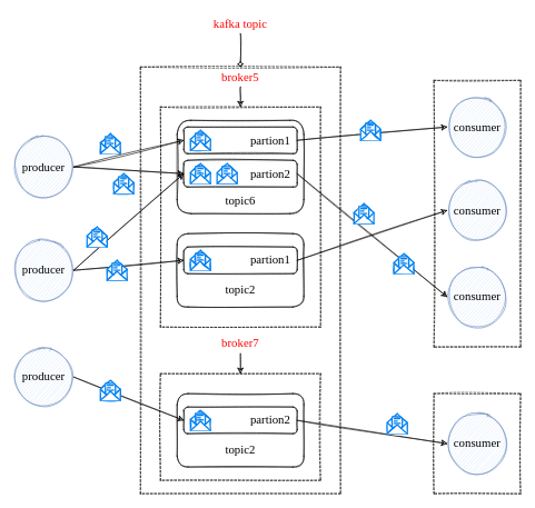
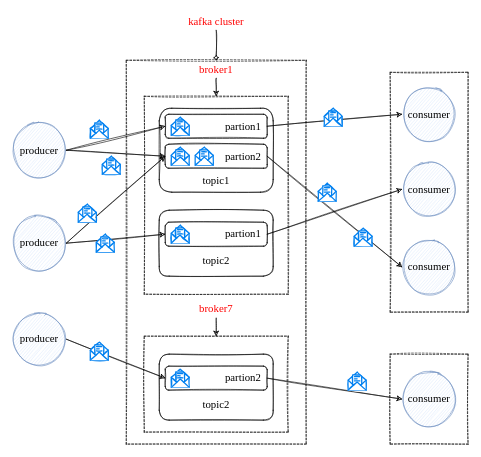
  <mxCell id="0" />
  <mxCell id="1" parent="0" />
  <mxCell id="2" value="" style="rounded=0;whiteSpace=wrap;html=1;sketch=1;fontFamily=Comic Sans MS;fontSize=18;fontColor=#FF0000;dashed=1;" vertex="1" parent="1"><mxGeometry x="650" y="590" width="130" height="150" as="geometry" /></mxCell>
  <mxCell id="3" value="" style="rounded=0;whiteSpace=wrap;html=1;sketch=1;fontFamily=Comic Sans MS;fontSize=18;fontColor=#FF0000;dashed=1;" vertex="1" parent="1"><mxGeometry x="650" y="120" width="130" height="400" as="geometry" /></mxCell>
  <mxCell id="4" value="" style="rounded=0;whiteSpace=wrap;html=1;sketch=1;fontFamily=Comic Sans MS;fontSize=18;fontColor=#FF0000;dashed=1;" vertex="1" parent="1"><mxGeometry x="210" y="100" width="300" height="640" as="geometry" /></mxCell>
  <mxCell id="5" value="" style="rounded=0;whiteSpace=wrap;html=1;dashed=1;sketch=1;" vertex="1" parent="1"><mxGeometry x="240" y="560" width="240" height="160" as="geometry" /></mxCell>
  <mxCell id="6" value="" style="rounded=0;whiteSpace=wrap;html=1;dashed=1;sketch=1;" vertex="1" parent="1"><mxGeometry x="240" y="160" width="240" height="330" as="geometry" /></mxCell>
  <mxCell id="7" value="" style="rounded=1;whiteSpace=wrap;html=1;sketch=1;" vertex="1" parent="1"><mxGeometry x="265" y="350" width="190" height="110" as="geometry" /></mxCell>
  <mxCell id="8" value="" style="rounded=1;whiteSpace=wrap;html=1;sketch=1;" vertex="1" parent="1"><mxGeometry x="265" y="180" width="190" height="140" as="geometry" /></mxCell>
  <mxCell id="9" value="" style="group" vertex="1" connectable="0" parent="1"><mxGeometry x="275" y="190" width="170" height="40" as="geometry" /></mxCell>
  <mxCell id="10" value="" style="rounded=1;whiteSpace=wrap;html=1;sketch=1;" vertex="1" parent="9"><mxGeometry width="170" height="40" as="geometry" /></mxCell>
  <mxCell id="11" value="" style="html=1;verticalLabelPosition=bottom;align=center;labelBackgroundColor=#ffffff;verticalAlign=top;strokeWidth=2;strokeColor=#0080F0;shadow=0;dashed=0;shape=mxgraph.ios7.icons.envelope_(message);sketch=1;" vertex="1" parent="9"><mxGeometry x="10" y="5" width="30" height="30" as="geometry" /></mxCell>
  <mxCell id="12" value="&lt;font style=&quot;font-size: 18px;&quot; face=&quot;Comic Sans MS&quot;&gt;partion1&lt;/font&gt;" style="text;html=1;strokeColor=none;fillColor=none;align=center;verticalAlign=middle;whiteSpace=wrap;rounded=0;sketch=1;" vertex="1" parent="9"><mxGeometry x="90" y="5" width="80" height="30" as="geometry" /></mxCell>
  <mxCell id="13" value="" style="group" vertex="1" connectable="0" parent="1"><mxGeometry x="275" y="370" width="170" height="40" as="geometry" /></mxCell>
  <mxCell id="14" value="" style="rounded=1;whiteSpace=wrap;html=1;sketch=1;" vertex="1" parent="13"><mxGeometry width="170" height="40" as="geometry" /></mxCell>
  <mxCell id="15" value="" style="html=1;verticalLabelPosition=bottom;align=center;labelBackgroundColor=#ffffff;verticalAlign=top;strokeWidth=2;strokeColor=#0080F0;shadow=0;dashed=0;shape=mxgraph.ios7.icons.envelope_(message);sketch=1;" vertex="1" parent="13"><mxGeometry x="10" y="5" width="30" height="30" as="geometry" /></mxCell>
  <mxCell id="16" value="&lt;font style=&quot;font-size: 18px;&quot; face=&quot;Comic Sans MS&quot;&gt;partion1&lt;/font&gt;" style="text;html=1;strokeColor=none;fillColor=none;align=center;verticalAlign=middle;whiteSpace=wrap;rounded=0;sketch=1;" vertex="1" parent="13"><mxGeometry x="90" y="5" width="80" height="30" as="geometry" /></mxCell>
  <mxCell id="17" value="" style="group" vertex="1" connectable="0" parent="1"><mxGeometry x="275" y="240" width="170" height="40" as="geometry" /></mxCell>
  <mxCell id="18" value="" style="rounded=1;whiteSpace=wrap;html=1;sketch=1;" vertex="1" parent="17"><mxGeometry width="170" height="40" as="geometry" /></mxCell>
  <mxCell id="19" value="" style="html=1;verticalLabelPosition=bottom;align=center;labelBackgroundColor=#ffffff;verticalAlign=top;strokeWidth=2;strokeColor=#0080F0;shadow=0;dashed=0;shape=mxgraph.ios7.icons.envelope_(message);sketch=1;" vertex="1" parent="17"><mxGeometry x="10" y="5" width="30" height="30" as="geometry" /></mxCell>
  <mxCell id="20" value="&lt;font style=&quot;font-size: 18px;&quot; face=&quot;Comic Sans MS&quot;&gt;partion2&lt;/font&gt;" style="text;html=1;strokeColor=none;fillColor=none;align=center;verticalAlign=middle;whiteSpace=wrap;rounded=0;sketch=1;" vertex="1" parent="17"><mxGeometry x="90" y="5" width="80" height="30" as="geometry" /></mxCell>
  <mxCell id="21" value="" style="html=1;verticalLabelPosition=bottom;align=center;labelBackgroundColor=#ffffff;verticalAlign=top;strokeWidth=2;strokeColor=#0080F0;shadow=0;dashed=0;shape=mxgraph.ios7.icons.envelope_(message);sketch=1;" vertex="1" parent="17"><mxGeometry x="50" y="5" width="30" height="30" as="geometry" /></mxCell>
- <mxCell id="22" value="topic6" style="text;html=1;strokeColor=none;fillColor=none;align=center;verticalAlign=middle;whiteSpace=wrap;rounded=0;sketch=1;fontFamily=Comic Sans MS;fontSize=18;" vertex="1" parent="1"><mxGeometry x="330" y="285" width="60" height="30" as="geometry" /></mxCell>
+ <mxCell id="22" value="topic1" style="text;html=1;strokeColor=none;fillColor=none;align=center;verticalAlign=middle;whiteSpace=wrap;rounded=0;sketch=1;fontFamily=Comic Sans MS;fontSize=18;" vertex="1" parent="1"><mxGeometry x="330" y="285" width="60" height="30" as="geometry" /></mxCell>
  <mxCell id="23" value="topic2" style="text;html=1;strokeColor=none;fillColor=none;align=center;verticalAlign=middle;whiteSpace=wrap;rounded=0;sketch=1;fontFamily=Comic Sans MS;fontSize=18;" vertex="1" parent="1"><mxGeometry x="330" y="420" width="60" height="30" as="geometry" /></mxCell>
  <mxCell id="24" value="" style="rounded=1;whiteSpace=wrap;html=1;sketch=1;" vertex="1" parent="1"><mxGeometry x="265" y="590" width="190" height="110" as="geometry" /></mxCell>
  <mxCell id="25" value="" style="group" vertex="1" connectable="0" parent="1"><mxGeometry x="275" y="610" width="170" height="40" as="geometry" /></mxCell>
  <mxCell id="26" value="" style="rounded=1;whiteSpace=wrap;html=1;sketch=1;" vertex="1" parent="25"><mxGeometry width="170" height="40" as="geometry" /></mxCell>
  <mxCell id="27" value="" style="html=1;verticalLabelPosition=bottom;align=center;labelBackgroundColor=#ffffff;verticalAlign=top;strokeWidth=2;strokeColor=#0080F0;shadow=0;dashed=0;shape=mxgraph.ios7.icons.envelope_(message);sketch=1;" vertex="1" parent="25"><mxGeometry x="10" y="5" width="30" height="30" as="geometry" /></mxCell>
  <mxCell id="28" value="&lt;font style=&quot;font-size: 18px;&quot; face=&quot;Comic Sans MS&quot;&gt;partion2&lt;/font&gt;" style="text;html=1;strokeColor=none;fillColor=none;align=center;verticalAlign=middle;whiteSpace=wrap;rounded=0;sketch=1;" vertex="1" parent="25"><mxGeometry x="90" y="5" width="80" height="30" as="geometry" /></mxCell>
  <mxCell id="29" value="topic2" style="text;html=1;strokeColor=none;fillColor=none;align=center;verticalAlign=middle;whiteSpace=wrap;rounded=0;sketch=1;fontFamily=Comic Sans MS;fontSize=18;" vertex="1" parent="1"><mxGeometry x="330" y="660" width="60" height="30" as="geometry" /></mxCell>
  <mxCell id="30" style="edgeStyle=orthogonalEdgeStyle;rounded=0;orthogonalLoop=1;jettySize=auto;html=1;exitX=0.5;exitY=1;exitDx=0;exitDy=0;entryX=0.5;entryY=0;entryDx=0;entryDy=0;fontFamily=Comic Sans MS;fontSize=18;fontColor=#FF0000;sketch=1;" edge="1" parent="1" source="31" target="6"><mxGeometry relative="1" as="geometry" /></mxCell>
- <mxCell id="31" value="&lt;font color=&quot;#ff0000&quot;&gt;broker5&lt;/font&gt;" style="text;html=1;strokeColor=none;fillColor=none;align=center;verticalAlign=middle;whiteSpace=wrap;rounded=0;sketch=1;fontFamily=Comic Sans MS;fontSize=18;" vertex="1" parent="1"><mxGeometry x="320" y="100" width="80" height="30" as="geometry" /></mxCell>
+ <mxCell id="31" value="&lt;font color=&quot;#ff0000&quot;&gt;broker1&lt;/font&gt;" style="text;html=1;strokeColor=none;fillColor=none;align=center;verticalAlign=middle;whiteSpace=wrap;rounded=0;sketch=1;fontFamily=Comic Sans MS;fontSize=18;" vertex="1" parent="1"><mxGeometry x="320" y="100" width="80" height="30" as="geometry" /></mxCell>
  <mxCell id="32" style="edgeStyle=orthogonalEdgeStyle;rounded=0;sketch=1;orthogonalLoop=1;jettySize=auto;html=1;exitX=0.5;exitY=1;exitDx=0;exitDy=0;entryX=0.5;entryY=0;entryDx=0;entryDy=0;fontFamily=Comic Sans MS;fontSize=18;fontColor=#FF0000;" edge="1" parent="1" source="33" target="5"><mxGeometry relative="1" as="geometry" /></mxCell>
  <mxCell id="33" value="&lt;font color=&quot;#ff0000&quot;&gt;broker7&lt;/font&gt;" style="text;html=1;strokeColor=none;fillColor=none;align=center;verticalAlign=middle;whiteSpace=wrap;rounded=0;sketch=1;fontFamily=Comic Sans MS;fontSize=18;" vertex="1" parent="1"><mxGeometry x="320" y="500" width="80" height="30" as="geometry" /></mxCell>
  <mxCell id="34" style="edgeStyle=orthogonalEdgeStyle;rounded=0;sketch=1;orthogonalLoop=1;jettySize=auto;html=1;exitX=0.5;exitY=1;exitDx=0;exitDy=0;entryX=0.5;entryY=0;entryDx=0;entryDy=0;fontFamily=Comic Sans MS;fontSize=18;fontColor=#FF0000;endArrow=diamond;" edge="1" parent="1" source="35" target="31"><mxGeometry relative="1" as="geometry" /></mxCell>
- <mxCell id="35" value="kafka topic" style="text;html=1;strokeColor=none;fillColor=none;align=center;verticalAlign=middle;whiteSpace=wrap;rounded=0;dashed=1;sketch=1;fontFamily=Comic Sans MS;fontSize=18;fontColor=#FF0000;" vertex="1" parent="1"><mxGeometry x="285" y="20" width="150" height="30" as="geometry" /></mxCell>
+ <mxCell id="35" value="kafka cluster" style="text;html=1;strokeColor=none;fillColor=none;align=center;verticalAlign=middle;whiteSpace=wrap;rounded=0;dashed=1;sketch=1;fontFamily=Comic Sans MS;fontSize=18;fontColor=#FF0000;" vertex="1" parent="1"><mxGeometry x="285" y="20" width="150" height="30" as="geometry" /></mxCell>
  <mxCell id="36" style="rounded=0;sketch=1;orthogonalLoop=1;jettySize=auto;html=1;exitX=1;exitY=0.5;exitDx=0;exitDy=0;entryX=0;entryY=0.5;entryDx=0;entryDy=0;fontFamily=Comic Sans MS;fontSize=18;fontColor=#FF0000;" edge="1" parent="1" source="38" target="10"><mxGeometry relative="1" as="geometry" /></mxCell>
  <mxCell id="37" style="edgeStyle=none;rounded=0;sketch=1;orthogonalLoop=1;jettySize=auto;html=1;exitX=1;exitY=0.5;exitDx=0;exitDy=0;entryX=0;entryY=0.5;entryDx=0;entryDy=0;fontFamily=Comic Sans MS;fontSize=18;fontColor=#FF0000;" edge="1" parent="1" source="38" target="18"><mxGeometry relative="1" as="geometry" /></mxCell>
  <mxCell id="38" value="producer" style="ellipse;whiteSpace=wrap;html=1;aspect=fixed;rounded=1;sketch=1;fontFamily=Comic Sans MS;fontSize=18;fillColor=#dae8fc;strokeColor=#6c8ebf;" vertex="1" parent="1"><mxGeometry x="20" y="205" width="90" height="90" as="geometry" /></mxCell>
  <mxCell id="39" style="edgeStyle=none;rounded=0;sketch=1;orthogonalLoop=1;jettySize=auto;html=1;exitX=1;exitY=0.5;exitDx=0;exitDy=0;entryX=0;entryY=0.5;entryDx=0;entryDy=0;fontFamily=Comic Sans MS;fontSize=18;fontColor=#FF0000;" edge="1" parent="1" source="41" target="18"><mxGeometry relative="1" as="geometry" /></mxCell>
  <mxCell id="40" style="edgeStyle=none;rounded=0;sketch=1;orthogonalLoop=1;jettySize=auto;html=1;exitX=1;exitY=0.5;exitDx=0;exitDy=0;entryX=0;entryY=0.5;entryDx=0;entryDy=0;fontFamily=Comic Sans MS;fontSize=18;fontColor=#FF0000;" edge="1" parent="1" source="41" target="14"><mxGeometry relative="1" as="geometry" /></mxCell>
  <mxCell id="41" value="producer" style="ellipse;whiteSpace=wrap;html=1;aspect=fixed;rounded=1;sketch=1;fontFamily=Comic Sans MS;fontSize=18;fillColor=#dae8fc;strokeColor=#6c8ebf;" vertex="1" parent="1"><mxGeometry x="20" y="360" width="90" height="90" as="geometry" /></mxCell>
  <mxCell id="42" style="edgeStyle=none;rounded=0;sketch=1;orthogonalLoop=1;jettySize=auto;html=1;exitX=1;exitY=0.5;exitDx=0;exitDy=0;entryX=0;entryY=0.5;entryDx=0;entryDy=0;fontFamily=Comic Sans MS;fontSize=18;fontColor=#FF0000;" edge="1" parent="1" source="43" target="26"><mxGeometry relative="1" as="geometry" /></mxCell>
  <mxCell id="43" value="producer" style="ellipse;whiteSpace=wrap;html=1;aspect=fixed;rounded=1;sketch=1;fontFamily=Comic Sans MS;fontSize=18;fillColor=#dae8fc;strokeColor=#6c8ebf;" vertex="1" parent="1"><mxGeometry x="20" y="520" width="90" height="90" as="geometry" /></mxCell>
  <mxCell id="44" value="" style="html=1;verticalLabelPosition=bottom;align=center;labelBackgroundColor=#ffffff;verticalAlign=top;strokeWidth=2;strokeColor=#0080F0;shadow=0;dashed=0;shape=mxgraph.ios7.icons.envelope_(message);rounded=1;sketch=1;fontFamily=Comic Sans MS;fontSize=18;fontColor=#FF0000;" vertex="1" parent="1"><mxGeometry x="150" y="200" width="30" height="30" as="geometry" /></mxCell>
  <mxCell id="45" value="" style="html=1;verticalLabelPosition=bottom;align=center;labelBackgroundColor=#ffffff;verticalAlign=top;strokeWidth=2;strokeColor=#0080F0;shadow=0;dashed=0;shape=mxgraph.ios7.icons.envelope_(message);rounded=1;sketch=1;fontFamily=Comic Sans MS;fontSize=18;fontColor=#FF0000;" vertex="1" parent="1"><mxGeometry x="170" y="260" width="30" height="30" as="geometry" /></mxCell>
  <mxCell id="46" value="" style="html=1;verticalLabelPosition=bottom;align=center;labelBackgroundColor=#ffffff;verticalAlign=top;strokeWidth=2;strokeColor=#0080F0;shadow=0;dashed=0;shape=mxgraph.ios7.icons.envelope_(message);rounded=1;sketch=1;fontFamily=Comic Sans MS;fontSize=18;fontColor=#FF0000;" vertex="1" parent="1"><mxGeometry x="130" y="340" width="30" height="30" as="geometry" /></mxCell>
  <mxCell id="47" value="" style="html=1;verticalLabelPosition=bottom;align=center;labelBackgroundColor=#ffffff;verticalAlign=top;strokeWidth=2;strokeColor=#0080F0;shadow=0;dashed=0;shape=mxgraph.ios7.icons.envelope_(message);rounded=1;sketch=1;fontFamily=Comic Sans MS;fontSize=18;fontColor=#FF0000;" vertex="1" parent="1"><mxGeometry x="160" y="390" width="30" height="30" as="geometry" /></mxCell>
  <mxCell id="48" value="" style="html=1;verticalLabelPosition=bottom;align=center;labelBackgroundColor=#ffffff;verticalAlign=top;strokeWidth=2;strokeColor=#0080F0;shadow=0;dashed=0;shape=mxgraph.ios7.icons.envelope_(message);rounded=1;sketch=1;fontFamily=Comic Sans MS;fontSize=18;fontColor=#FF0000;" vertex="1" parent="1"><mxGeometry x="150" y="570" width="30" height="30" as="geometry" /></mxCell>
  <mxCell id="49" value="consumer" style="ellipse;whiteSpace=wrap;html=1;aspect=fixed;rounded=1;sketch=1;fontFamily=Comic Sans MS;fontSize=18;fillColor=#dae8fc;strokeColor=#6c8ebf;" vertex="1" parent="1"><mxGeometry x="670" y="145" width="90" height="90" as="geometry" /></mxCell>
  <mxCell id="50" value="consumer" style="ellipse;whiteSpace=wrap;html=1;aspect=fixed;rounded=1;sketch=1;fontFamily=Comic Sans MS;fontSize=18;fillColor=#dae8fc;strokeColor=#6c8ebf;" vertex="1" parent="1"><mxGeometry x="670" y="270" width="90" height="90" as="geometry" /></mxCell>
  <mxCell id="51" value="consumer" style="ellipse;whiteSpace=wrap;html=1;aspect=fixed;rounded=1;sketch=1;fontFamily=Comic Sans MS;fontSize=18;fillColor=#dae8fc;strokeColor=#6c8ebf;" vertex="1" parent="1"><mxGeometry x="670" y="400" width="90" height="90" as="geometry" /></mxCell>
  <mxCell id="52" value="consumer" style="ellipse;whiteSpace=wrap;html=1;aspect=fixed;rounded=1;sketch=1;fontFamily=Comic Sans MS;fontSize=18;fillColor=#dae8fc;strokeColor=#6c8ebf;" vertex="1" parent="1"><mxGeometry x="670" y="620" width="90" height="90" as="geometry" /></mxCell>
  <mxCell id="53" style="edgeStyle=none;rounded=0;sketch=1;orthogonalLoop=1;jettySize=auto;html=1;exitX=1;exitY=0.5;exitDx=0;exitDy=0;entryX=0;entryY=0.5;entryDx=0;entryDy=0;fontFamily=Comic Sans MS;fontSize=18;fontColor=#FF0000;" edge="1" parent="1" source="12" target="49"><mxGeometry relative="1" as="geometry" /></mxCell>
  <mxCell id="54" style="edgeStyle=none;rounded=0;sketch=1;orthogonalLoop=1;jettySize=auto;html=1;exitX=1;exitY=0.5;exitDx=0;exitDy=0;entryX=0;entryY=0.5;entryDx=0;entryDy=0;fontFamily=Comic Sans MS;fontSize=18;fontColor=#FF0000;" edge="1" parent="1" source="20" target="51"><mxGeometry relative="1" as="geometry" /></mxCell>
  <mxCell id="55" style="edgeStyle=none;rounded=0;sketch=1;orthogonalLoop=1;jettySize=auto;html=1;exitX=1;exitY=0.5;exitDx=0;exitDy=0;entryX=0;entryY=0.5;entryDx=0;entryDy=0;fontFamily=Comic Sans MS;fontSize=18;fontColor=#FF0000;" edge="1" parent="1" source="16" target="50"><mxGeometry relative="1" as="geometry" /></mxCell>
  <mxCell id="56" value="" style="html=1;verticalLabelPosition=bottom;align=center;labelBackgroundColor=#ffffff;verticalAlign=top;strokeWidth=2;strokeColor=#0080F0;shadow=0;dashed=0;shape=mxgraph.ios7.icons.envelope_(message);rounded=1;sketch=1;fontFamily=Comic Sans MS;fontSize=18;fontColor=#FF0000;" vertex="1" parent="1"><mxGeometry x="540" y="180" width="30" height="30" as="geometry" /></mxCell>
  <mxCell id="57" value="" style="html=1;verticalLabelPosition=bottom;align=center;labelBackgroundColor=#ffffff;verticalAlign=top;strokeWidth=2;strokeColor=#0080F0;shadow=0;dashed=0;shape=mxgraph.ios7.icons.envelope_(message);rounded=1;sketch=1;fontFamily=Comic Sans MS;fontSize=18;fontColor=#FF0000;" vertex="1" parent="1"><mxGeometry x="530" y="305" width="30" height="30" as="geometry" /></mxCell>
  <mxCell id="58" value="" style="html=1;verticalLabelPosition=bottom;align=center;labelBackgroundColor=#ffffff;verticalAlign=top;strokeWidth=2;strokeColor=#0080F0;shadow=0;dashed=0;shape=mxgraph.ios7.icons.envelope_(message);rounded=1;sketch=1;fontFamily=Comic Sans MS;fontSize=18;fontColor=#FF0000;" vertex="1" parent="1"><mxGeometry x="590" y="380" width="30" height="30" as="geometry" /></mxCell>
  <mxCell id="59" style="edgeStyle=none;rounded=0;sketch=1;orthogonalLoop=1;jettySize=auto;html=1;exitX=1;exitY=0.5;exitDx=0;exitDy=0;entryX=0;entryY=0.5;entryDx=0;entryDy=0;fontFamily=Comic Sans MS;fontSize=18;fontColor=#FF0000;" edge="1" parent="1" source="28" target="52"><mxGeometry relative="1" as="geometry" /></mxCell>
  <mxCell id="60" value="" style="html=1;verticalLabelPosition=bottom;align=center;labelBackgroundColor=#ffffff;verticalAlign=top;strokeWidth=2;strokeColor=#0080F0;shadow=0;dashed=0;shape=mxgraph.ios7.icons.envelope_(message);rounded=1;sketch=1;fontFamily=Comic Sans MS;fontSize=18;fontColor=#FF0000;" vertex="1" parent="1"><mxGeometry x="580" y="620" width="30" height="30" as="geometry" /></mxCell>
